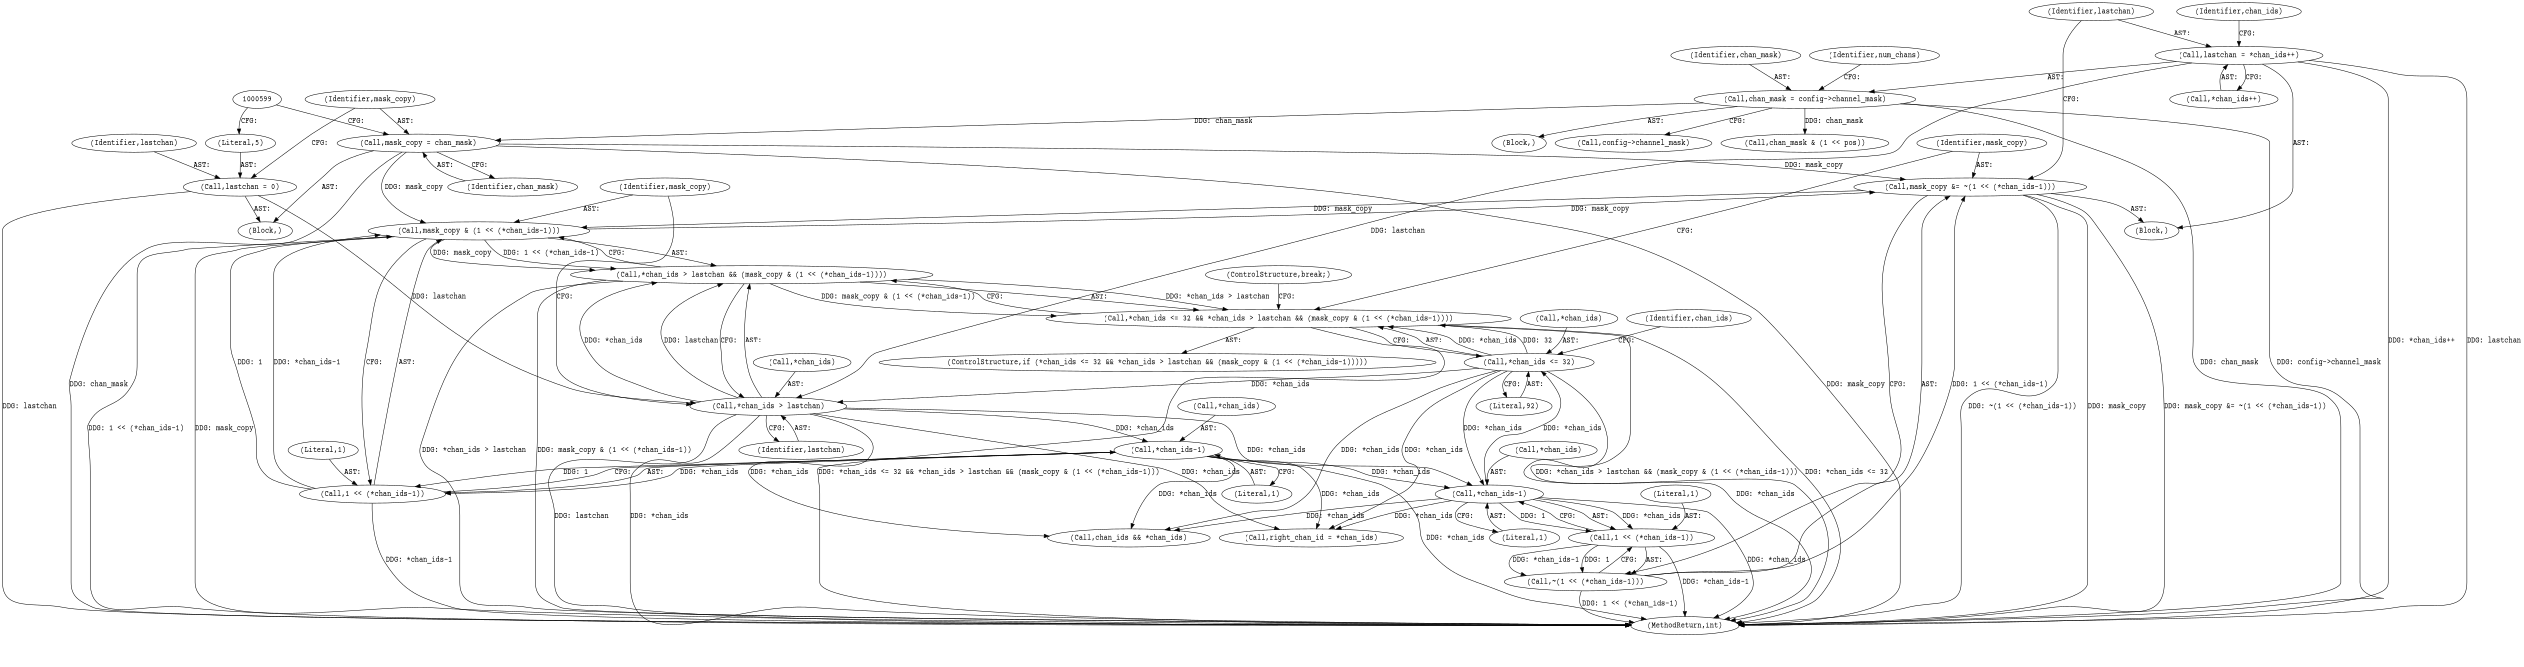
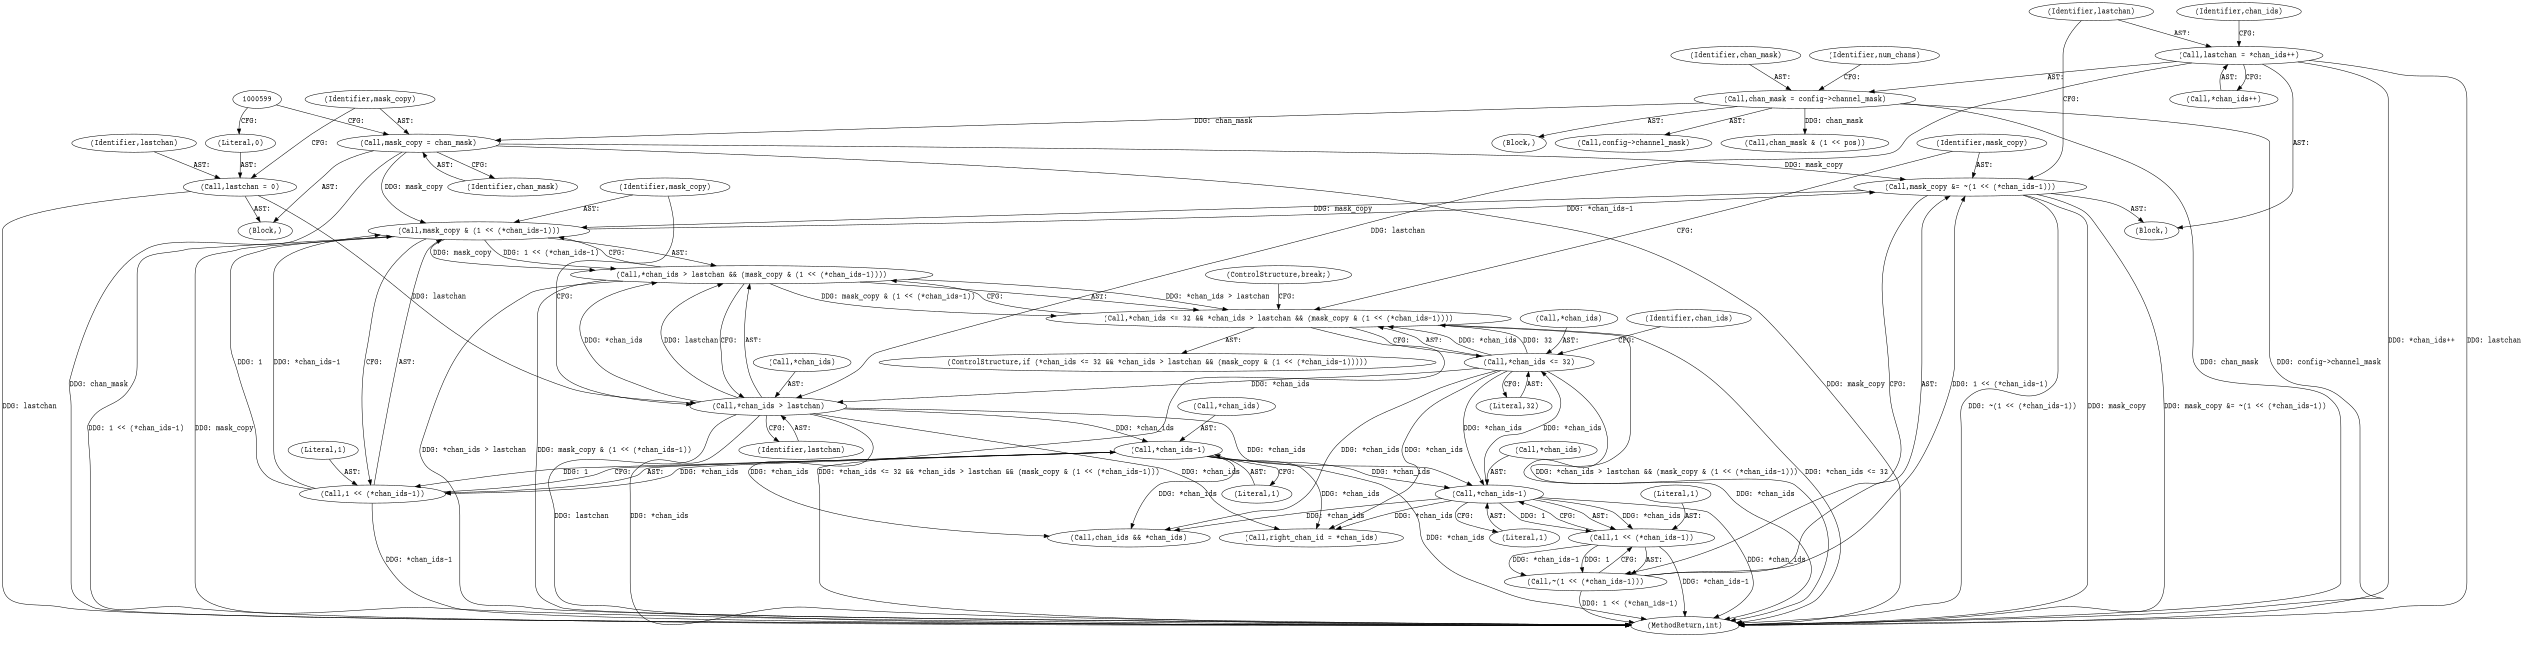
  digraph {
    fontname="Courier Prime"
    node [fontname="Courier Prime"]
    edge [fontname="Courier Prime"]
    n1 [label="(Call,mask_copy &= ~(1 << (*chan_ids-1)))"]
    n2 [label="(Call,mask_copy & (1 << (*chan_ids-1)))"]
    n3 [label="(Call,~(1 << (*chan_ids-1)))"]
    n4 [label="(Block,)"]
    n5 [label="(MethodReturn,int)"]
    n6 [label="(Call,1 << (*chan_ids-1))"]
    n7 [label="(Call,*chan_ids > lastchan && (mask_copy & (1 << (*chan_ids-1))))"]
    n8 [label="(Call,1 << (*chan_ids-1))"]
    n9 [label="(Call,*chan_ids-1)"]
    n10 [label="(Call,*chan_ids > lastchan)"]
    n11 [label="(Call,*chan_ids <= 32 && *chan_ids > lastchan && (mask_copy & (1 << (*chan_ids-1))))"]
    n12 [label="(Call,mask_copy = chan_mask)"]
    n13 [label="(Identifier,chan_mask)"]
    n14 [label="(Block,)"]
    n15 [label="(Call,chan_mask = config->channel_mask)"]
    n16 [label="(Block,)"]
    n17 [label="(Call,config->channel_mask)"]
    n18 [label="(Call,chan_mask & (1 << pos))"]
    n19 [label="(Call,*chan_ids-1)"]
    n20 [label="(Call,*chan_ids <= 32)"]
    n21 [label="(Call,chan_ids && *chan_ids)"]
    n22 [label="(Call,right_chan_id = *chan_ids)"]
    n23 [label="(Literal,1)"]
-   n24 [label="(Literal,92)"]
+   n24 [label="(Literal,32)"]
    n25 [label="(Literal,1)"]
    n26 [label="(Identifier,lastchan)"]
    n27 [label="(ControlStructure,if (*chan_ids <= 32 && *chan_ids > lastchan && (mask_copy & (1 << (*chan_ids-1)))))"]
    n28 [label="(Call,lastchan = *chan_ids++)"]
    n29 [label="(Call,*chan_ids++)"]
    n30 [label="(Call,lastchan = 0)"]
-   n31 [label="(Literal,5)"]
+   n31 [label="(Literal,0)"]
    n32 [label="(Identifier,chan_ids)"]
    n33 [label="(Identifier,lastchan)"]
    n34 [label="(ControlStructure,break;)"]
    n35 [label="(Call,*chan_ids)"]
    n36 [label="(Identifier,num_chans)"]
    n37 [label="(Identifier,mask_copy)"]
    n38 [label="(Call,*chan_ids)"]
    n39 [label="(Identifier,mask_copy)"]
    n40 [label="(Literal,1)"]
    n41 [label="(Identifier,mask_copy)"]
    n42 [label="(Identifier,chan_mask)"]
    n43 [label="(Identifier,chan_ids)"]
    n44 [label="(Call,*chan_ids)"]
    n45 [label="(Literal,1)"]
    n46 [label="(Identifier,lastchan)"]
    n47 [label="(Call,*chan_ids)"]
    1000599
    n1 -> n2 [label="DDG: mask_copy"]
    n1 -> n3 [label="CFG: "]
    n1 -> n4 [label="AST: "]
    n1 -> n5 [label="DDG: ~(1 << (*chan_ids-1))"]
    n1 -> n5 [label="DDG: mask_copy"]
    n1 -> n5 [label="DDG: mask_copy &= ~(1 << (*chan_ids-1))"]
-   n2 -> n1 [label="DDG: mask_copy"]
+   n2 -> n1 [label="DDG: *chan_ids-1"]
    n2 -> n5 [label="DDG: 1 << (*chan_ids-1)"]
    n2 -> n5 [label="DDG: mask_copy"]
    n2 -> n6 [label="CFG: "]
    n2 -> n7 [label="AST: "]
    n2 -> n7 [label="DDG: mask_copy"]
    n2 -> n7 [label="DDG: 1 << (*chan_ids-1)"]
    n3 -> n1 [label="AST: "]
    n3 -> n1 [label="DDG: 1 << (*chan_ids-1)"]
    n3 -> n5 [label="DDG: 1 << (*chan_ids-1)"]
    n3 -> n8 [label="CFG: "]
    n6 -> n2 [label="AST: "]
    n6 -> n2 [label="DDG: 1"]
    n6 -> n2 [label="DDG: *chan_ids-1"]
    n6 -> n5 [label="DDG: *chan_ids-1"]
    n6 -> n9 [label="CFG: "]
    n7 -> n2 [label="CFG: "]
    n7 -> n5 [label="DDG: *chan_ids > lastchan"]
    n7 -> n5 [label="DDG: mask_copy & (1 << (*chan_ids-1))"]
    n7 -> n10 [label="CFG: "]
    n7 -> n11 [label="AST: "]
    n7 -> n11 [label="DDG: *chan_ids > lastchan"]
    n7 -> n11 [label="DDG: mask_copy & (1 << (*chan_ids-1))"]
    n8 -> n3 [label="AST: "]
    n8 -> n3 [label="DDG: 1"]
    n8 -> n3 [label="DDG: *chan_ids-1"]
    n8 -> n5 [label="DDG: *chan_ids-1"]
    n8 -> n19 [label="CFG: "]
    n9 -> n5 [label="DDG: *chan_ids"]
    n9 -> n6 [label="AST: "]
    n9 -> n6 [label="DDG: *chan_ids"]
    n9 -> n6 [label="DDG: 1"]
    n9 -> n19 [label="DDG: *chan_ids"]
    n9 -> n21 [label="DDG: *chan_ids"]
    n9 -> n22 [label="DDG: *chan_ids"]
    n9 -> n25 [label="CFG: "]
    n10 -> n5 [label="DDG: lastchan"]
    n10 -> n5 [label="DDG: *chan_ids"]
    n10 -> n7 [label="AST: "]
    n10 -> n7 [label="DDG: *chan_ids"]
    n10 -> n7 [label="DDG: lastchan"]
    n10 -> n9 [label="DDG: *chan_ids"]
    n10 -> n19 [label="DDG: *chan_ids"]
    n10 -> n21 [label="DDG: *chan_ids"]
    n10 -> n22 [label="DDG: *chan_ids"]
    n10 -> n26 [label="CFG: "]
    n11 -> n5 [label="DDG: *chan_ids > lastchan && (mask_copy & (1 << (*chan_ids-1)))"]
    n11 -> n5 [label="DDG: *chan_ids <= 32"]
    n11 -> n5 [label="DDG: *chan_ids <= 32 && *chan_ids > lastchan && (mask_copy & (1 << (*chan_ids-1)))"]
    n11 -> n7 [label="CFG: "]
    n11 -> n20 [label="CFG: "]
    n11 -> n27 [label="AST: "]
    n12 -> n1 [label="DDG: mask_copy"]
    n12 -> n2 [label="DDG: mask_copy"]
    n12 -> n5 [label="DDG: chan_mask"]
    n12 -> n5 [label="DDG: mask_copy"]
    n12 -> n13 [label="CFG: "]
    n12 -> n14 [label="AST: "]
    n13 -> n12 [label="AST: "]
    n15 -> n5 [label="DDG: chan_mask"]
    n15 -> n5 [label="DDG: config->channel_mask"]
    n15 -> n12 [label="DDG: chan_mask"]
    n15 -> n16 [label="AST: "]
-   n15 -> n17 [label="CFG: "]
+   n15 -> n17 [label="AST: "]
    n15 -> n18 [label="DDG: chan_mask"]
    n19 -> n5 [label="DDG: *chan_ids"]
    n19 -> n8 [label="AST: "]
    n19 -> n8 [label="DDG: *chan_ids"]
    n19 -> n8 [label="DDG: 1"]
    n19 -> n20 [label="DDG: *chan_ids"]
    n19 -> n21 [label="DDG: *chan_ids"]
    n19 -> n22 [label="DDG: *chan_ids"]
    n19 -> n23 [label="CFG: "]
    n20 -> n5 [label="DDG: *chan_ids"]
    n20 -> n10 [label="DDG: *chan_ids"]
    n20 -> n11 [label="AST: "]
    n20 -> n11 [label="DDG: *chan_ids"]
    n20 -> n11 [label="DDG: 32"]
    n20 -> n19 [label="DDG: *chan_ids"]
    n20 -> n21 [label="DDG: *chan_ids"]
    n20 -> n22 [label="DDG: *chan_ids"]
    n20 -> n24 [label="CFG: "]
    n23 -> n19 [label="AST: "]
    n24 -> n20 [label="AST: "]
    n25 -> n9 [label="AST: "]
    n26 -> n10 [label="AST: "]
    n28 -> n4 [label="AST: "]
    n28 -> n5 [label="DDG: lastchan"]
    n28 -> n5 [label="DDG: *chan_ids++"]
    n28 -> n10 [label="DDG: lastchan"]
    n28 -> n15 [label="AST: "]
    n28 -> n29 [label="CFG: "]
    n29 -> n28 [label="AST: "]
    n30 -> n5 [label="DDG: lastchan"]
    n30 -> n10 [label="DDG: lastchan"]
    n30 -> n14 [label="AST: "]
    n31 -> n30 [label="AST: "]
    n32 -> n28 [label="CFG: "]
    n33 -> n30 [label="AST: "]
    n34 -> n11 [label="CFG: "]
    n35 -> n20 [label="AST: "]
    n36 -> n15 [label="CFG: "]
    n37 -> n2 [label="AST: "]
    n37 -> n10 [label="CFG: "]
    n38 -> n9 [label="AST: "]
    n39 -> n12 [label="AST: "]
    n39 -> n30 [label="CFG: "]
    n40 -> n8 [label="AST: "]
    n41 -> n1 [label="AST: "]
    n41 -> n11 [label="CFG: "]
    n42 -> n15 [label="AST: "]
    n43 -> n20 [label="CFG: "]
    n44 -> n19 [label="AST: "]
    n45 -> n6 [label="AST: "]
    n46 -> n1 [label="CFG: "]
    n46 -> n28 [label="AST: "]
    n47 -> n10 [label="AST: "]
    1000599 -> n12 [label="CFG: "]
    1000599 -> n31 [label="CFG: "]
  }
